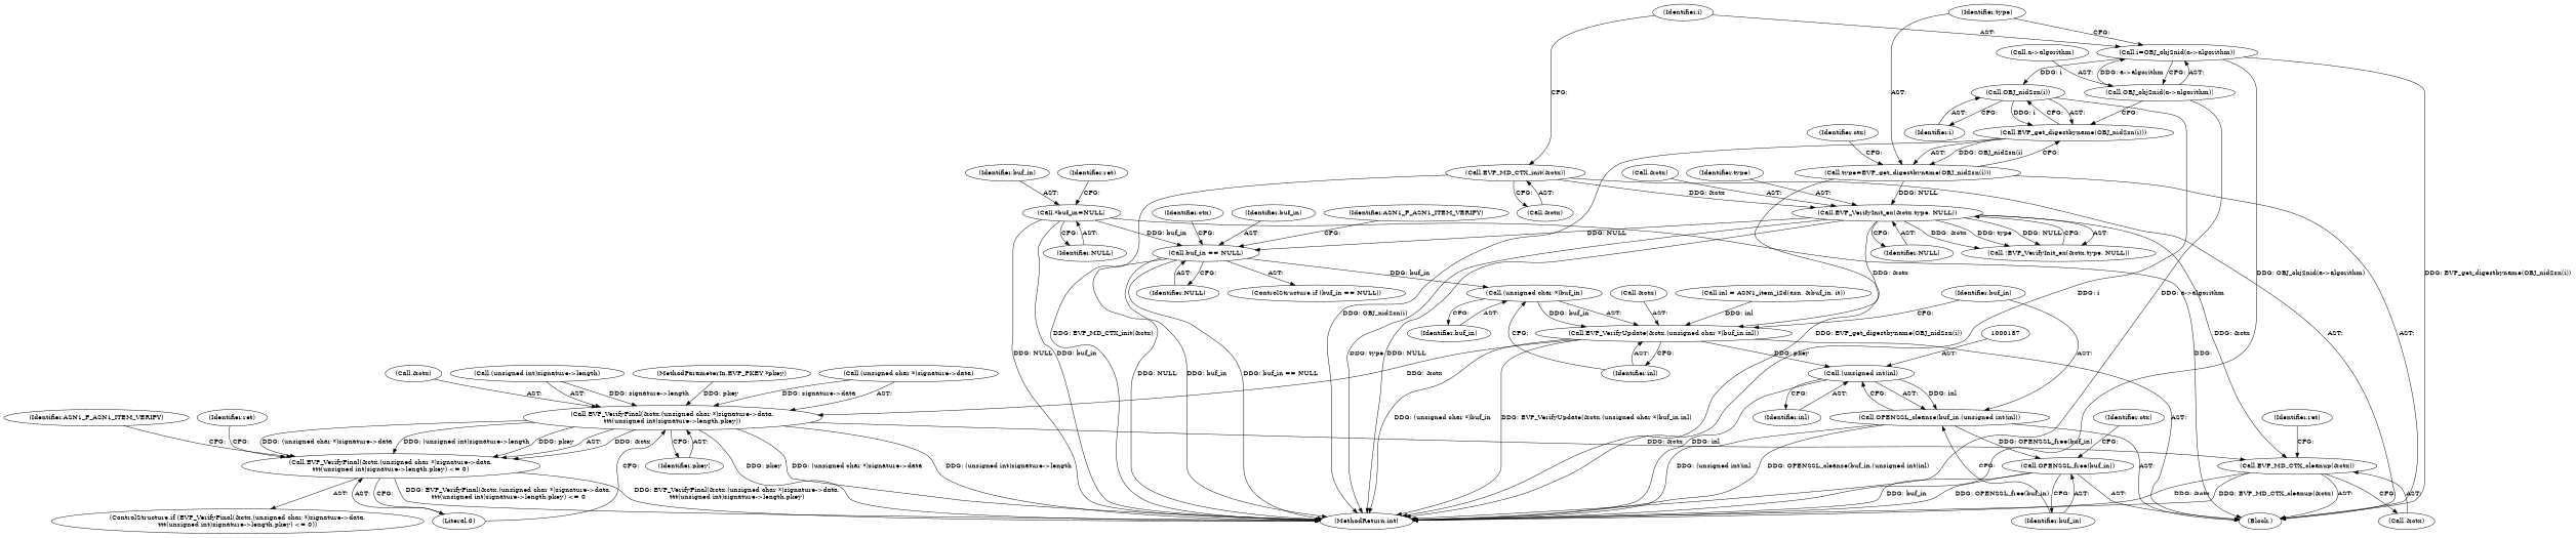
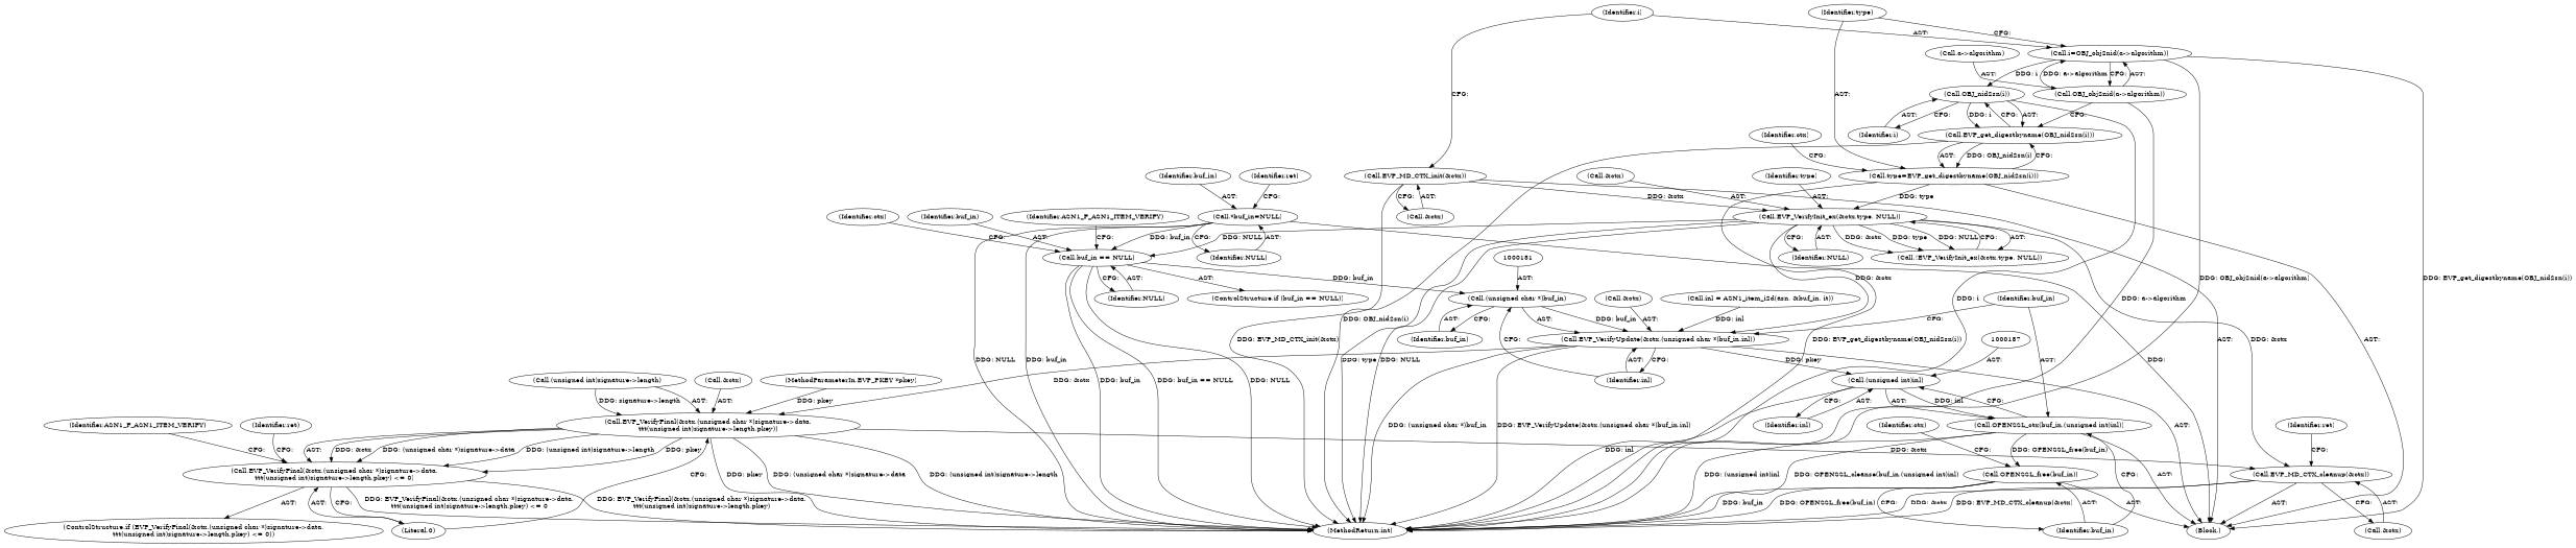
  digraph {
    n1 [label="(Call,(unsigned char *)buf_in)"]
    n2 [label="(Call,EVP_VerifyUpdate(&ctx,(unsigned char *)buf_in,inl))"]
    n3 [label="(Identifier,buf_in)"]
    n4 [label="(MethodReturn,int)"]
    n5 [label="(Block,)"]
    n6 [label="(Call,(unsigned int)inl)"]
    n7 [label="(Call,EVP_VerifyFinal(&ctx,(unsigned char *)signature->data,\n\t\t\t(unsigned int)signature->length,pkey))"]
    n8 [label="(Identifier,inl)"]
-   n9 [label="(Call,OPENSSL_cleanse(buf_in,(unsigned int)inl))"]
+   n9 [label="(Call,OPENSSL_ctx(buf_in,(unsigned int)inl))"]
    n10 [label="(Call,OPENSSL_free(buf_in))"]
    n11 [label="(Call,buf_in == NULL)"]
    n12 [label="(Identifier,NULL)"]
    n13 [label="(ControlStructure,if (buf_in == NULL))"]
    n14 [label="(Call,*buf_in=NULL)"]
    n15 [label="(Identifier,NULL)"]
    n16 [label="(Call,EVP_VerifyInit_ex(&ctx,type, NULL))"]
    n17 [label="(Call,EVP_MD_CTX_cleanup(&ctx))"]
    n18 [label="(Call,!EVP_VerifyInit_ex(&ctx,type, NULL))"]
    n19 [label="(Identifier,NULL)"]
    n20 [label="(Call,&ctx)"]
    n21 [label="(Call,EVP_MD_CTX_init(&ctx))"]
    n22 [label="(Call,&ctx)"]
    n23 [label="(Call,type=EVP_get_digestbyname(OBJ_nid2sn(i)))"]
    n24 [label="(Call,EVP_get_digestbyname(OBJ_nid2sn(i)))"]
    n25 [label="(Call,OBJ_nid2sn(i))"]
    n26 [label="(Identifier,i)"]
    n27 [label="(Call,i=OBJ_obj2nid(a->algorithm))"]
    n28 [label="(Call,OBJ_obj2nid(a->algorithm))"]
    n29 [label="(Call,a->algorithm)"]
    n30 [label="(Identifier,inl)"]
    n31 [label="(Call,EVP_VerifyFinal(&ctx,(unsigned char *)signature->data,\n\t\t\t(unsigned int)signature->length,pkey) <= 0)"]
-   n32 [label="(Identifier,pkey)"]
    n33 [label="(Identifier,buf_in)"]
    n34 [label="(ControlStructure,if (EVP_VerifyFinal(&ctx,(unsigned char *)signature->data,\n\t\t\t(unsigned int)signature->length,pkey) <= 0))"]
    n35 [label="(Literal,0)"]
    n36 [label="(Identifier,type)"]
    n37 [label="(Identifier,ctx)"]
    n38 [label="(Identifier,ret)"]
    n39 [label="(Identifier,type)"]
    n40 [label="(Call,inl = ASN1_item_i2d(asn, &buf_in, it))"]
    n41 [label="(Identifier,ret)"]
    n42 [label="(Identifier,i)"]
    n43 [label="(Identifier,ASN1_F_ASN1_ITEM_VERIFY)"]
    n44 [label="(Call,&ctx)"]
    n45 [label="(Identifier,ASN1_F_ASN1_ITEM_VERIFY)"]
    n46 [label="(MethodParameterIn,EVP_PKEY *pkey)"]
    n47 [label="(Identifier,buf_in)"]
    n48 [label="(Identifier,ctx)"]
    n49 [label="(Identifier,ctx)"]
    n50 [label="(Identifier,buf_in)"]
    n51 [label="(Identifier,buf_in)"]
    n52 [label="(Call,&ctx)"]
    n53 [label="(Call,&ctx)"]
-   n54 [label="(Call,(unsigned char *)signature->data)"]
    n55 [label="(Identifier,ret)"]
    n56 [label="(Call,(unsigned int)signature->length)"]
+   1000181
    1000187
    n1 -> n2 [label="AST: "]
    n1 -> n2 [label="DDG: buf_in"]
    n1 -> n3 [label="CFG: "]
    n2 -> n4 [label="DDG: (unsigned char *)buf_in"]
    n2 -> n4 [label="DDG: EVP_VerifyUpdate(&ctx,(unsigned char *)buf_in,inl)"]
    n2 -> n5 [label="AST: "]
    n2 -> n6 [label="DDG: pkey"]
    n2 -> n7 [label="DDG: &ctx"]
    n2 -> n8 [label="CFG: "]
    n3 -> n1 [label="AST: "]
    n6 -> n4 [label="DDG: inl"]
    n6 -> n9 [label="AST: "]
    n6 -> n9 [label="DDG: inl"]
    n6 -> n30 [label="CFG: "]
    n7 -> n4 [label="DDG: (unsigned int)signature->length"]
    n7 -> n4 [label="DDG: pkey"]
    n7 -> n4 [label="DDG: (unsigned char *)signature->data"]
    n7 -> n17 [label="DDG: &ctx"]
    n7 -> n31 [label="AST: "]
    n7 -> n31 [label="DDG: &ctx"]
    n7 -> n31 [label="DDG: (unsigned char *)signature->data"]
    n7 -> n31 [label="DDG: (unsigned int)signature->length"]
    n7 -> n31 [label="DDG: pkey"]
-   n7 -> n32 [label="CFG: "]
    n8 -> n1 [label="CFG: "]
    n8 -> n2 [label="AST: "]
    n9 -> n4 [label="DDG: (unsigned int)inl"]
    n9 -> n4 [label="DDG: OPENSSL_cleanse(buf_in,(unsigned int)inl)"]
    n9 -> n5 [label="AST: "]
    n9 -> n6 [label="CFG: "]
    n9 -> n10 [label="DDG: OPENSSL_free(buf_in)"]
    n10 -> n4 [label="DDG: buf_in"]
    n10 -> n4 [label="DDG: OPENSSL_free(buf_in)"]
    n10 -> n5 [label="AST: "]
    n10 -> n33 [label="CFG: "]
    n11 -> n1 [label="DDG: buf_in"]
    n11 -> n4 [label="DDG: buf_in == NULL"]
    n11 -> n4 [label="DDG: NULL"]
    n11 -> n4 [label="DDG: buf_in"]
    n11 -> n12 [label="CFG: "]
    n11 -> n13 [label="AST: "]
    n12 -> n11 [label="AST: "]
    n14 -> n4 [label="DDG: NULL"]
    n14 -> n4 [label="DDG: buf_in"]
    n14 -> n5 [label="DDG: "]
    n14 -> n11 [label="DDG: buf_in"]
    n14 -> n15 [label="CFG: "]
    n15 -> n14 [label="AST: "]
    n16 -> n2 [label="DDG: &ctx"]
    n16 -> n4 [label="DDG: type"]
    n16 -> n4 [label="DDG: NULL"]
    n16 -> n11 [label="DDG: NULL"]
    n16 -> n17 [label="DDG: &ctx"]
    n16 -> n18 [label="AST: "]
    n16 -> n18 [label="DDG: &ctx"]
    n16 -> n18 [label="DDG: type"]
    n16 -> n18 [label="DDG: NULL"]
    n16 -> n19 [label="CFG: "]
    n17 -> n4 [label="DDG: &ctx"]
    n17 -> n4 [label="DDG: EVP_MD_CTX_cleanup(&ctx)"]
    n17 -> n5 [label="AST: "]
    n17 -> n20 [label="CFG: "]
    n18 -> n16 [label="CFG: "]
    n19 -> n16 [label="AST: "]
    n20 -> n17 [label="AST: "]
    n21 -> n4 [label="DDG: EVP_MD_CTX_init(&ctx)"]
    n21 -> n5 [label="AST: "]
    n21 -> n16 [label="DDG: &ctx"]
    n21 -> n22 [label="CFG: "]
    n22 -> n21 [label="AST: "]
    n23 -> n4 [label="DDG: EVP_get_digestbyname(OBJ_nid2sn(i))"]
    n23 -> n5 [label="AST: "]
-   n23 -> n16 [label="DDG: NULL"]
+   n23 -> n16 [label="DDG: type"]
    n23 -> n24 [label="CFG: "]
    n24 -> n4 [label="DDG: OBJ_nid2sn(i)"]
    n24 -> n23 [label="AST: "]
    n24 -> n23 [label="DDG: OBJ_nid2sn(i)"]
    n24 -> n25 [label="CFG: "]
    n25 -> n4 [label="DDG: i"]
    n25 -> n24 [label="AST: "]
    n25 -> n24 [label="DDG: i"]
    n25 -> n26 [label="CFG: "]
    n26 -> n25 [label="AST: "]
    n27 -> n4 [label="DDG: OBJ_obj2nid(a->algorithm)"]
    n27 -> n5 [label="DDG: EVP_get_digestbyname(OBJ_nid2sn(i))"]
    n27 -> n25 [label="DDG: i"]
    n27 -> n28 [label="CFG: "]
    n28 -> n4 [label="DDG: a->algorithm"]
    n28 -> n24 [label="CFG: "]
    n28 -> n27 [label="AST: "]
    n28 -> n27 [label="DDG: a->algorithm"]
    n29 -> n28 [label="AST: "]
    n30 -> n6 [label="AST: "]
    n31 -> n4 [label="DDG: EVP_VerifyFinal(&ctx,(unsigned char *)signature->data,\n\t\t\t(unsigned int)signature->length,pkey)"]
    n31 -> n4 [label="DDG: EVP_VerifyFinal(&ctx,(unsigned char *)signature->data,\n\t\t\t(unsigned int)signature->length,pkey) <= 0"]
    n31 -> n34 [label="AST: "]
    n31 -> n35 [label="CFG: "]
-   n32 -> n7 [label="AST: "]
    n33 -> n9 [label="CFG: "]
    n33 -> n10 [label="AST: "]
    n35 -> n7 [label="CFG: "]
    n35 -> n31 [label="AST: "]
    n36 -> n16 [label="AST: "]
    n37 -> n23 [label="CFG: "]
    n38 -> n14 [label="CFG: "]
    n39 -> n23 [label="AST: "]
    n39 -> n27 [label="CFG: "]
    n40 -> n2 [label="DDG: inl"]
    n41 -> n31 [label="CFG: "]
    n42 -> n21 [label="CFG: "]
    n42 -> n27 [label="AST: "]
    n43 -> n31 [label="CFG: "]
    n44 -> n7 [label="AST: "]
    n45 -> n11 [label="CFG: "]
    n46 -> n7 [label="DDG: pkey"]
    n47 -> n2 [label="CFG: "]
    n47 -> n9 [label="AST: "]
    n48 -> n11 [label="CFG: "]
    n49 -> n10 [label="CFG: "]
    n50 -> n11 [label="AST: "]
    n51 -> n14 [label="AST: "]
    n52 -> n2 [label="AST: "]
    n53 -> n16 [label="AST: "]
-   n54 -> n7 [label="AST: "]
-   n54 -> n7 [label="DDG: signature->data"]
    n55 -> n17 [label="CFG: "]
    n56 -> n7 [label="AST: "]
    n56 -> n7 [label="DDG: signature->length"]
+   1000181 -> n1 [label="AST: "]
    1000187 -> n6 [label="AST: "]
  }
